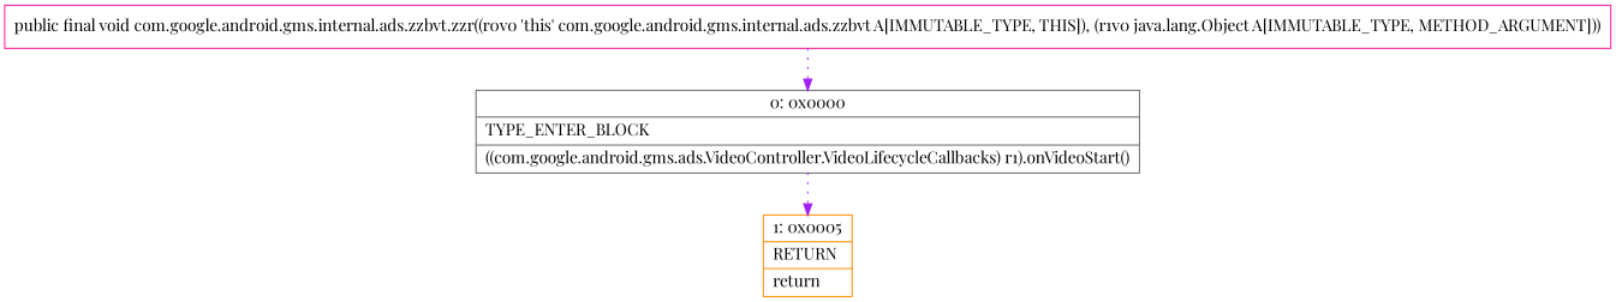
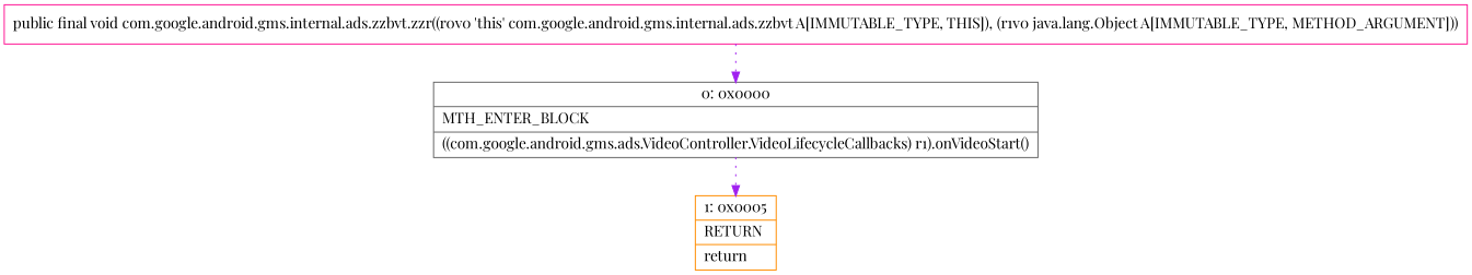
  digraph {
    fontname="Playfair Display"
    node [shape=record fontname="Playfair Display"]
    edge [color=purple style=dotted fontname="Playfair Display"]
-   n1 [label="{0\:\ 0x0000|TYPE_ENTER_BLOCK\l|((com.google.android.gms.ads.VideoController.VideoLifecycleCallbacks) r1).onVideoStart()\l}" color=gray40]
+   n1 [label="{0\:\ 0x0000|MTH_ENTER_BLOCK\l|((com.google.android.gms.ads.VideoController.VideoLifecycleCallbacks) r1).onVideoStart()\l}" color=gray40]
    n2 [label="{1\:\ 0x0005|RETURN\l|return\l}" color=darkorange]
    n3 [label="{public final void com.google.android.gms.internal.ads.zzbvt.zzr((r0v0 'this' com.google.android.gms.internal.ads.zzbvt A[IMMUTABLE_TYPE, THIS]), (r1v0 java.lang.Object A[IMMUTABLE_TYPE, METHOD_ARGUMENT])) }" color=deeppink]
    n1 -> n2
    n3 -> n1
  }
